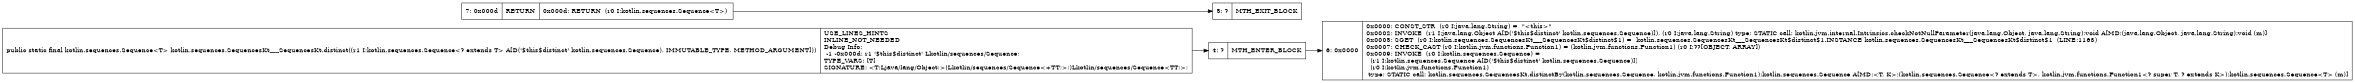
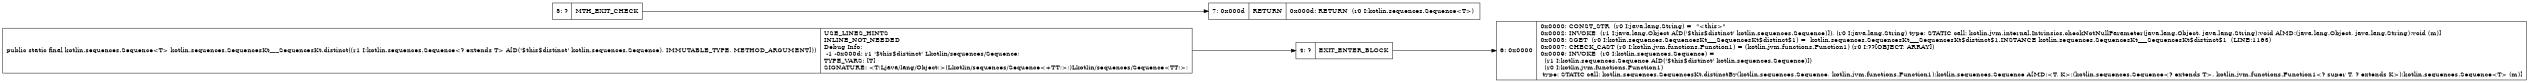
  digraph {
    rankdir=LR
    node [shape=record]
-   n1 [label="{4\:\ ?|MTH_ENTER_BLOCK\l}"]
+   n1 [label="{4\:\ ?|EXIT_ENTER_BLOCK\l}"]
    n2 [label="{6\:\ 0x0000|0x0000: CONST_STR  (r0 I:java.lang.String) =  \"\<this\>\" \l0x0002: INVOKE  (r1 I:java.lang.Object A[D('$this$distinct' kotlin.sequences.Sequence)]), (r0 I:java.lang.String) type: STATIC call: kotlin.jvm.internal.Intrinsics.checkNotNullParameter(java.lang.Object, java.lang.String):void A[MD:(java.lang.Object, java.lang.String):void (m)]\l0x0005: SGET  (r0 I:kotlin.sequences.SequencesKt___SequencesKt$distinct$1) =  kotlin.sequences.SequencesKt___SequencesKt$distinct$1.INSTANCE kotlin.sequences.SequencesKt___SequencesKt$distinct$1  (LINE:1163)\l0x0007: CHECK_CAST (r0 I:kotlin.jvm.functions.Function1) = (kotlin.jvm.functions.Function1) (r0 I:??[OBJECT, ARRAY]) \l0x0009: INVOKE  (r0 I:kotlin.sequences.Sequence) = \l  (r1 I:kotlin.sequences.Sequence A[D('$this$distinct' kotlin.sequences.Sequence)])\l  (r0 I:kotlin.jvm.functions.Function1)\l type: STATIC call: kotlin.sequences.SequencesKt.distinctBy(kotlin.sequences.Sequence, kotlin.jvm.functions.Function1):kotlin.sequences.Sequence A[MD:\<T, K\>:(kotlin.sequences.Sequence\<? extends T\>, kotlin.jvm.functions.Function1\<? super T, ? extends K\>):kotlin.sequences.Sequence\<T\> (m)]\l}"]
    n3 [label="{7\:\ 0x000d|RETURN\l|0x000d: RETURN  (r0 I:kotlin.sequences.Sequence\<T\>) \l}"]
-   n4 [label="{5\:\ ?|MTH_EXIT_BLOCK\l}"]
+   n4 [label="{5\:\ ?|MTH_EXIT_CHECK\l}"]
    n5 [label="{public static final kotlin.sequences.Sequence\<T\> kotlin.sequences.SequencesKt___SequencesKt.distinct((r1 I:kotlin.sequences.Sequence\<? extends T\> A[D('$this$distinct' kotlin.sequences.Sequence), IMMUTABLE_TYPE, METHOD_ARGUMENT]))  | USE_LINES_HINTS\lINLINE_NOT_NEEDED\lDebug Info:\l  \-1 \-0x000d: r1 '$this$distinct' Lkotlin\/sequences\/Sequence;\lTYPE_VARS: [T]\lSIGNATURE: \<T:Ljava\/lang\/Object;\>(Lkotlin\/sequences\/Sequence\<+TT;\>;)Lkotlin\/sequences\/Sequence\<TT;\>;\l}"]
    n1 -> n2
-   n3 -> n4
+   n4 -> n3
    n5 -> n1
  }
